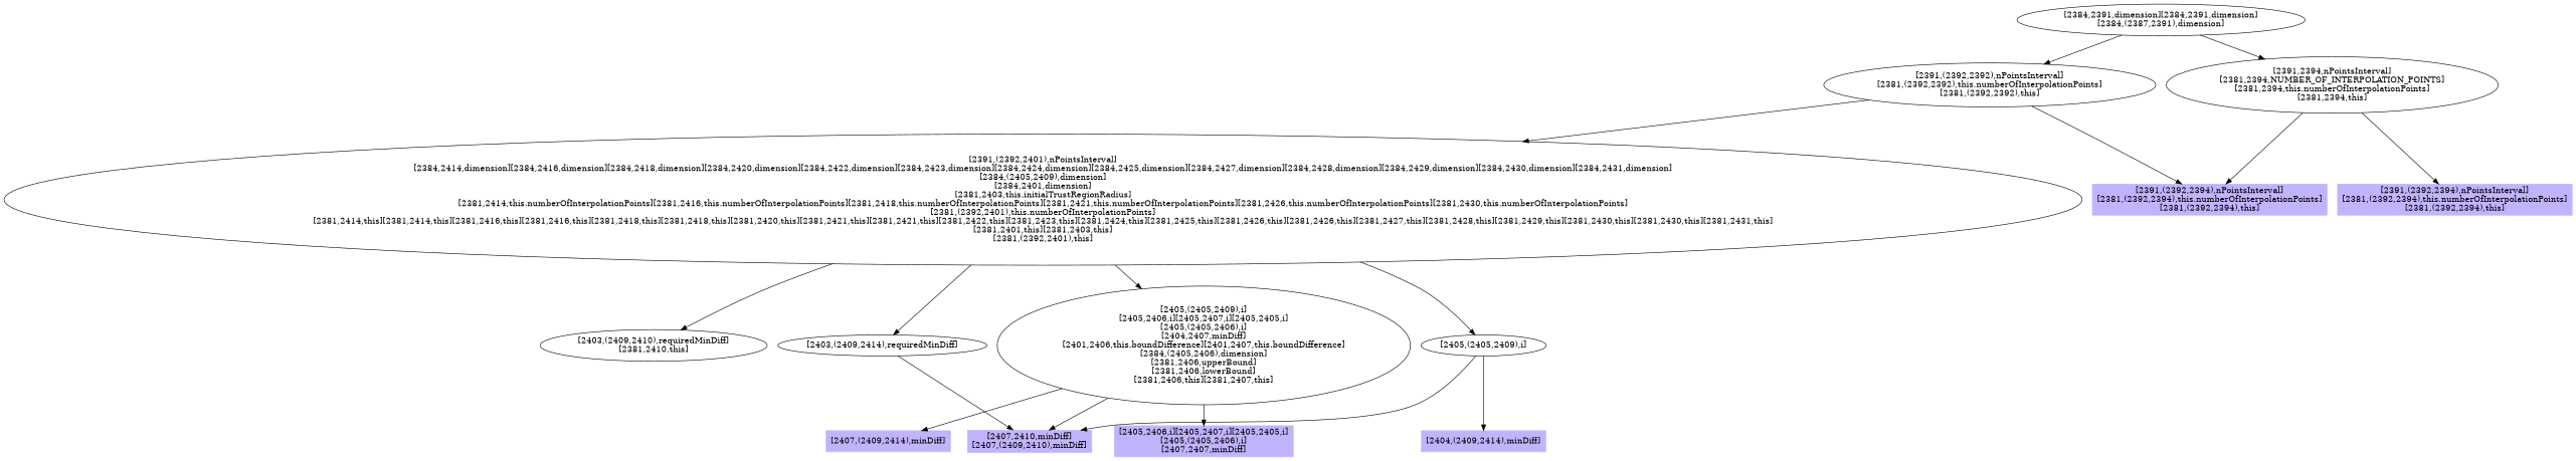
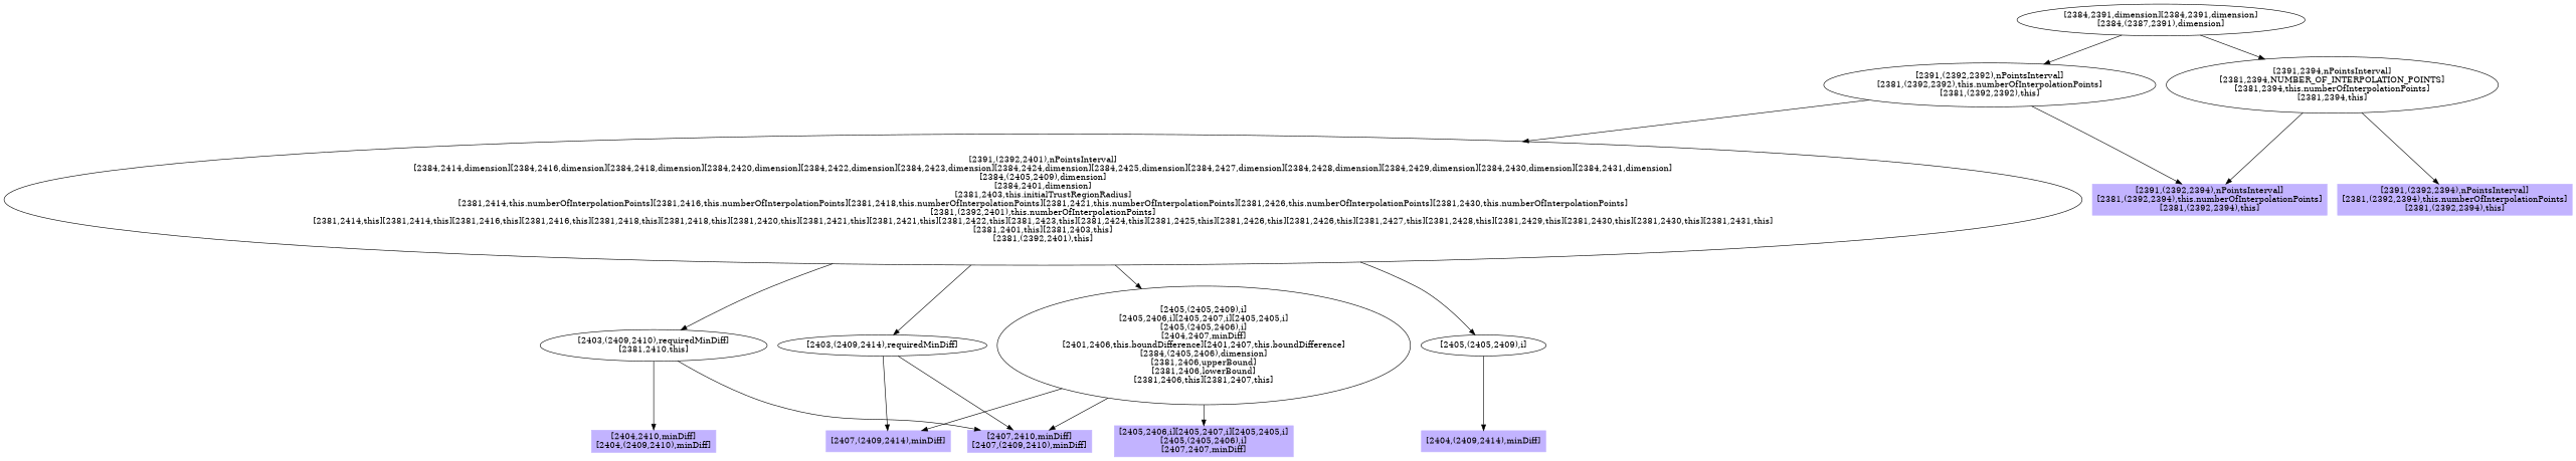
  digraph {
    n1 [color=".7 .3 1.0" label="[2391,(2392,2394),nPointsInterval]\n[2381,(2392,2394),this.numberOfInterpolationPoints]\n[2381,(2392,2394),this]" shape=box style=filled]
+   n2 [color=".7 .3 1.0" label="[2404,2410,minDiff]\n[2404,(2409,2410),minDiff]" shape=box style=filled]
    n3 [color=".7 .3 1.0" label="[2407,2410,minDiff]\n[2407,(2409,2410),minDiff]" shape=box style=filled]
    n4 [label="[2403,(2409,2410),requiredMinDiff]\n[2381,2410,this]"]
    n5 [color=".7 .3 1.0" label="[2407,(2409,2414),minDiff]" shape=box style=filled]
    n6 [color=".7 .3 1.0" label="[2405,2406,i][2405,2407,i][2405,2405,i]\n[2405,(2405,2406),i]\n[2407,2407,minDiff]" shape=box style=filled]
    n7 [label="[2405,(2405,2409),i]\n[2405,2406,i][2405,2407,i][2405,2405,i]\n[2405,(2405,2406),i]\n[2404,2407,minDiff]\n[2401,2406,this.boundDifference][2401,2407,this.boundDifference]\n[2384,(2405,2406),dimension]\n[2381,2406,upperBound]\n[2381,2406,lowerBound]\n[2381,2406,this][2381,2407,this]"]
    n8 [color=".7 .3 1.0" label="[2404,(2409,2414),minDiff]" shape=box style=filled]
    n9 [label="[2403,(2409,2414),requiredMinDiff]"]
    n10 [label="[2405,(2405,2409),i]"]
    n11 [label="[2391,(2392,2401),nPointsInterval]\n[2384,2414,dimension][2384,2416,dimension][2384,2418,dimension][2384,2420,dimension][2384,2422,dimension][2384,2423,dimension][2384,2424,dimension][2384,2425,dimension][2384,2427,dimension][2384,2428,dimension][2384,2429,dimension][2384,2430,dimension][2384,2431,dimension]\n[2384,(2405,2409),dimension]\n[2384,2401,dimension]\n[2381,2403,this.initialTrustRegionRadius]\n[2381,2414,this.numberOfInterpolationPoints][2381,2416,this.numberOfInterpolationPoints][2381,2418,this.numberOfInterpolationPoints][2381,2421,this.numberOfInterpolationPoints][2381,2426,this.numberOfInterpolationPoints][2381,2430,this.numberOfInterpolationPoints]\n[2381,(2392,2401),this.numberOfInterpolationPoints]\n[2381,2414,this][2381,2414,this][2381,2416,this][2381,2416,this][2381,2418,this][2381,2418,this][2381,2420,this][2381,2421,this][2381,2421,this][2381,2422,this][2381,2423,this][2381,2424,this][2381,2425,this][2381,2426,this][2381,2426,this][2381,2427,this][2381,2428,this][2381,2429,this][2381,2430,this][2381,2430,this][2381,2431,this]\n[2381,2401,this][2381,2403,this]\n[2381,(2392,2401),this]"]
    n12 [label="[2391,(2392,2392),nPointsInterval]\n[2381,(2392,2392),this.numberOfInterpolationPoints]\n[2381,(2392,2392),this]"]
    n13 [color=".7 .3 1.0" label="[2391,(2392,2394),nPointsInterval]\n[2381,(2392,2394),this.numberOfInterpolationPoints]\n[2381,(2392,2394),this]" shape=box style=filled]
    n14 [label="[2391,2394,nPointsInterval]\n[2381,2394,NUMBER_OF_INTERPOLATION_POINTS]\n[2381,2394,this.numberOfInterpolationPoints]\n[2381,2394,this]"]
    n15 [label="[2384,2391,dimension][2384,2391,dimension]\n[2384,(2387,2391),dimension]"]
-   n10 -> n3
+   n4 -> n2
+   n4 -> n3
    n7 -> n3
    n7 -> n5
    n7 -> n6
    n9 -> n3
+   n9 -> n5
    n10 -> n8
    n11 -> n4
    n11 -> n7
    n11 -> n9
    n11 -> n10
    n12 -> n1
    n12 -> n11
    n14 -> n1
    n14 -> n13
    n15 -> n12
    n15 -> n14
  }
